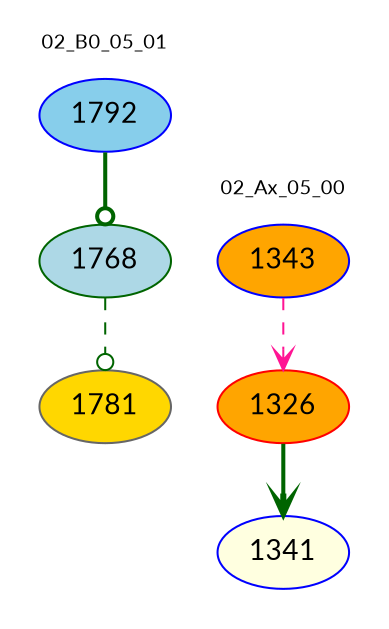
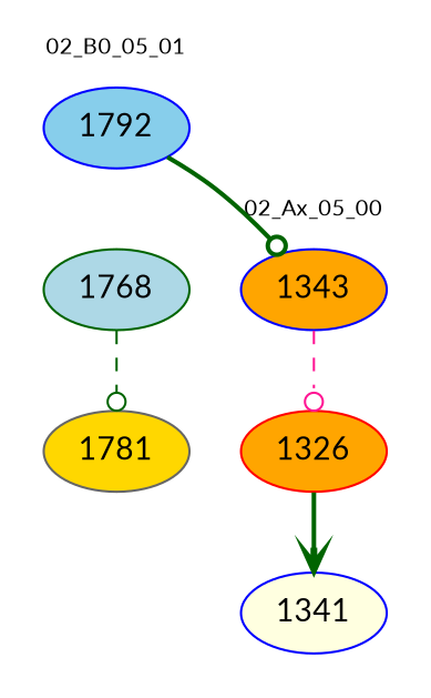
  digraph {
    fontname=Lato
    node [color=blue fillcolor=orange fontname=Lato style=filled]
    edge [arrowhead=vee color=darkgreen fontname=Lato style=dashed]
    n1 [label=1343]
    n2 [color=red label=1326]
    n3 [fillcolor=lightyellow label=1341]
    n4 [fillcolor=skyblue label=1792]
    n5 [color=darkgreen fillcolor=lightblue label=1768]
    n6 [color=gray40 fillcolor=gold label=1781]
    subgraph cluster_1 {
      color=white
      fontsize=10
      label="02_Ax_05_00"
      n1
      n2
      n3
    }
    subgraph cluster_2 {
      color=white
      fontsize=10
      label="02_B0_05_01"
      n4
      n5
      n6
    }
-   n1 -> n2 [color=deeppink]
+   n1 -> n2 [arrowhead=odot color=deeppink]
    n2 -> n3 [style=bold]
-   n4 -> n5 [arrowhead=odot style=bold]
+   n4 -> n1 [arrowhead=odot style=bold]
    n5 -> n6 [arrowhead=odot]
  }
